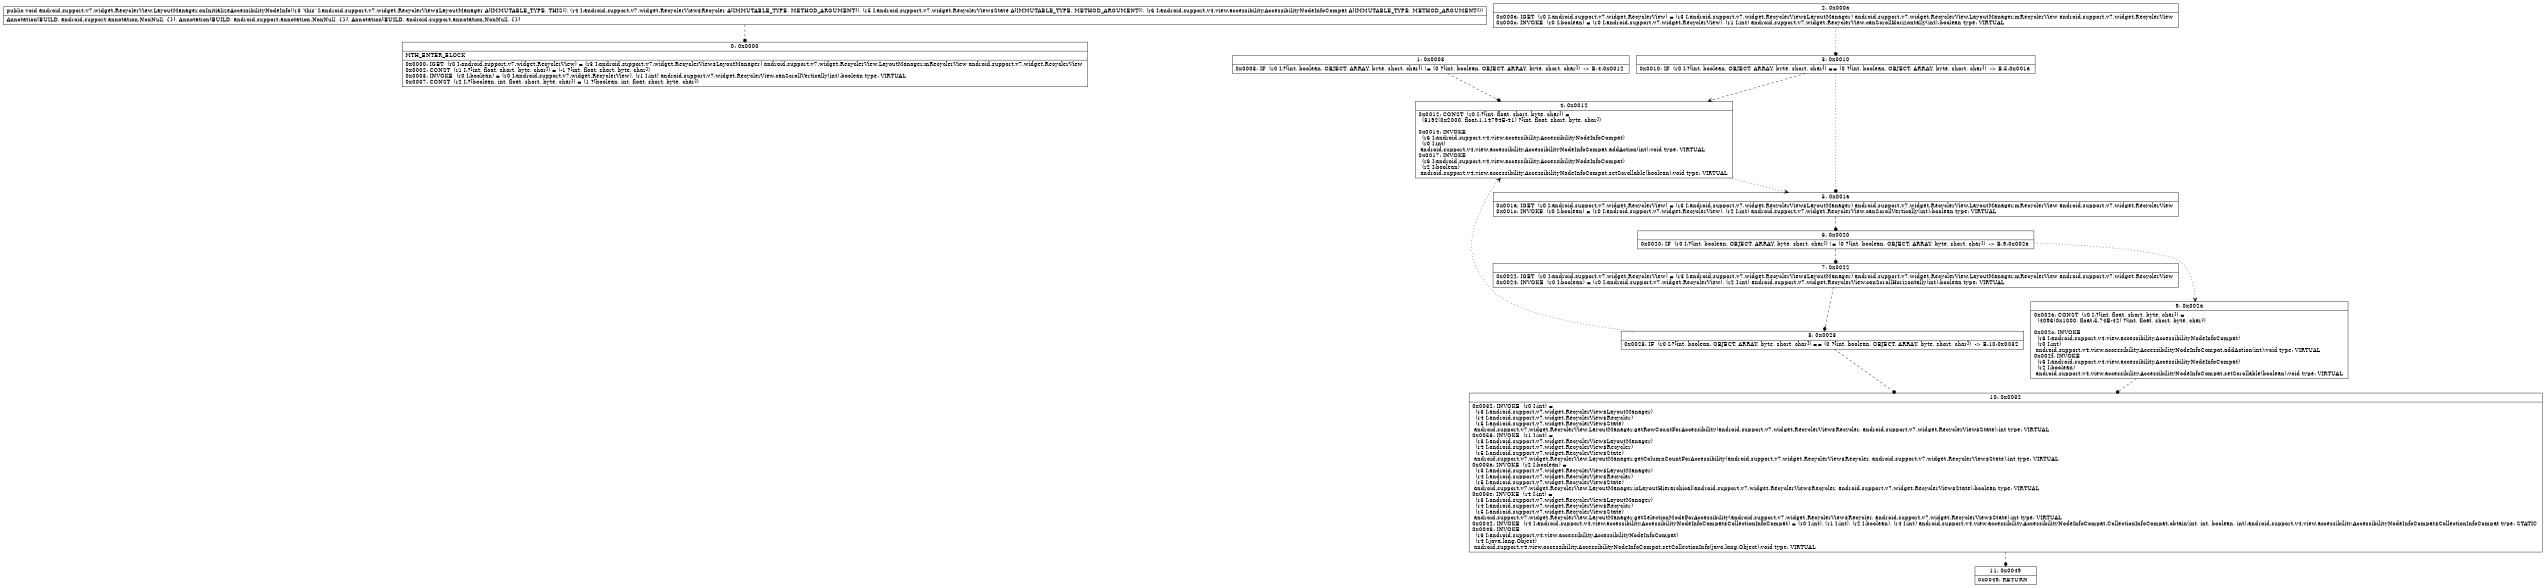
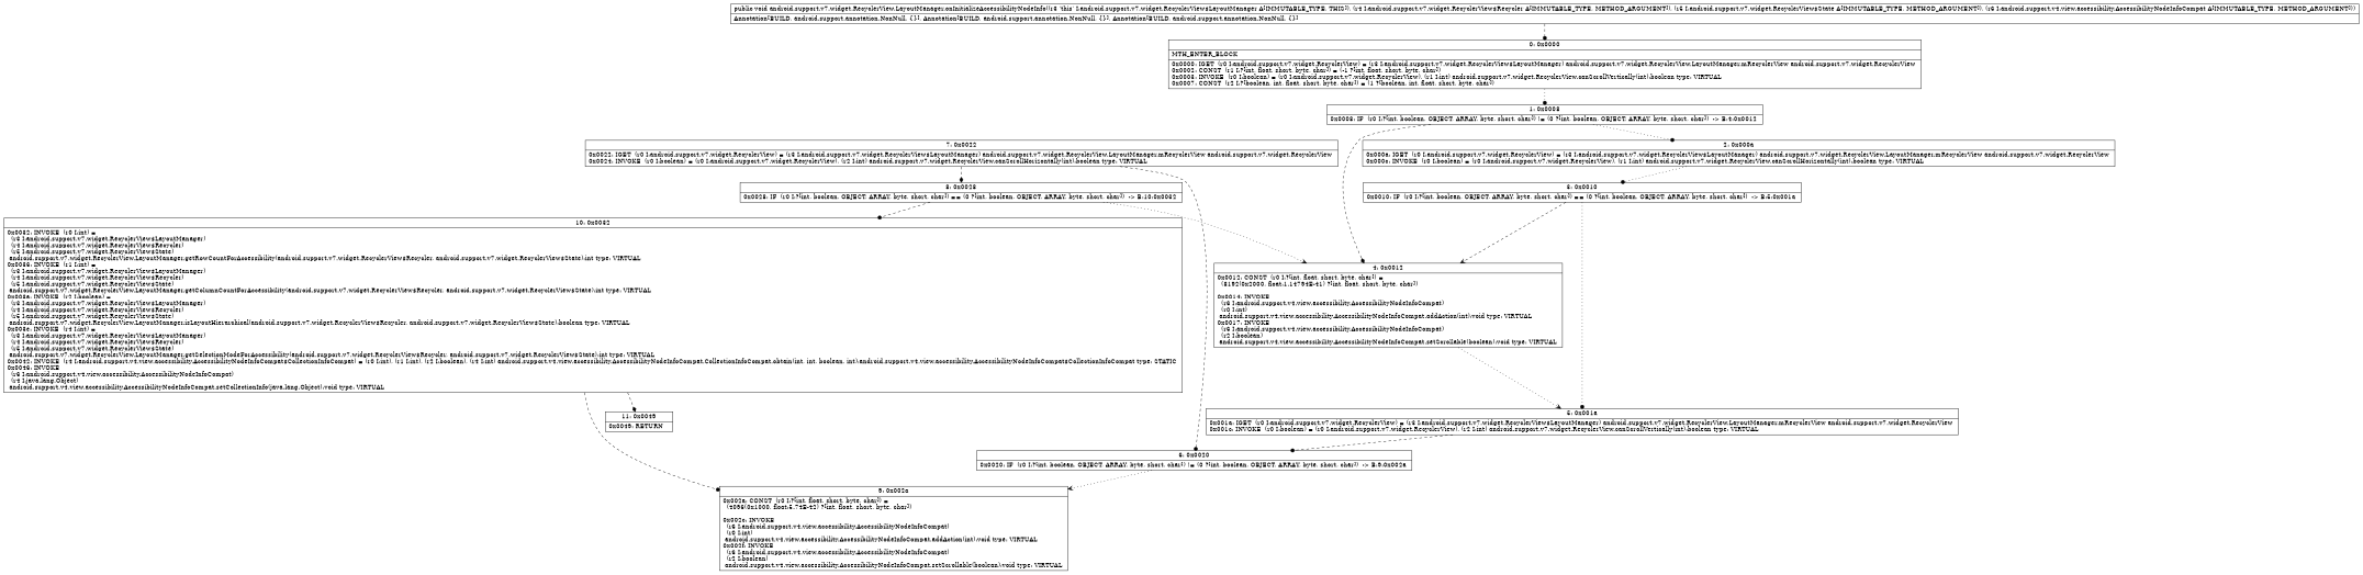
  digraph {
    node [shape=record]
    edge [arrowhead=dot style=dashed]
    n1 [label="{0\:\ 0x0000|MTH_ENTER_BLOCK\l|0x0000: IGET  (r0 I:android.support.v7.widget.RecyclerView) = (r3 I:android.support.v7.widget.RecyclerView$LayoutManager) android.support.v7.widget.RecyclerView.LayoutManager.mRecyclerView android.support.v7.widget.RecyclerView \l0x0002: CONST  (r1 I:?[int, float, short, byte, char]) = (\-1 ?[int, float, short, byte, char]) \l0x0003: INVOKE  (r0 I:boolean) = (r0 I:android.support.v7.widget.RecyclerView), (r1 I:int) android.support.v7.widget.RecyclerView.canScrollVertically(int):boolean type: VIRTUAL \l0x0007: CONST  (r2 I:?[boolean, int, float, short, byte, char]) = (1 ?[boolean, int, float, short, byte, char]) \l}"]
    n2 [label="{1\:\ 0x0008|0x0008: IF  (r0 I:?[int, boolean, OBJECT, ARRAY, byte, short, char]) != (0 ?[int, boolean, OBJECT, ARRAY, byte, short, char])  \-\> B:4:0x0012 \l}"]
    n3 [label="{2\:\ 0x000a|0x000a: IGET  (r0 I:android.support.v7.widget.RecyclerView) = (r3 I:android.support.v7.widget.RecyclerView$LayoutManager) android.support.v7.widget.RecyclerView.LayoutManager.mRecyclerView android.support.v7.widget.RecyclerView \l0x000c: INVOKE  (r0 I:boolean) = (r0 I:android.support.v7.widget.RecyclerView), (r1 I:int) android.support.v7.widget.RecyclerView.canScrollHorizontally(int):boolean type: VIRTUAL \l}"]
    n4 [label="{4\:\ 0x0012|0x0012: CONST  (r0 I:?[int, float, short, byte, char]) = \l  (8192(0x2000, float:1.14794E\-41) ?[int, float, short, byte, char])\l \l0x0014: INVOKE  \l  (r6 I:android.support.v4.view.accessibility.AccessibilityNodeInfoCompat)\l  (r0 I:int)\l android.support.v4.view.accessibility.AccessibilityNodeInfoCompat.addAction(int):void type: VIRTUAL \l0x0017: INVOKE  \l  (r6 I:android.support.v4.view.accessibility.AccessibilityNodeInfoCompat)\l  (r2 I:boolean)\l android.support.v4.view.accessibility.AccessibilityNodeInfoCompat.setScrollable(boolean):void type: VIRTUAL \l}"]
    n5 [label="{3\:\ 0x0010|0x0010: IF  (r0 I:?[int, boolean, OBJECT, ARRAY, byte, short, char]) == (0 ?[int, boolean, OBJECT, ARRAY, byte, short, char])  \-\> B:5:0x001a \l}"]
    n6 [label="{5\:\ 0x001a|0x001a: IGET  (r0 I:android.support.v7.widget.RecyclerView) = (r3 I:android.support.v7.widget.RecyclerView$LayoutManager) android.support.v7.widget.RecyclerView.LayoutManager.mRecyclerView android.support.v7.widget.RecyclerView \l0x001c: INVOKE  (r0 I:boolean) = (r0 I:android.support.v7.widget.RecyclerView), (r2 I:int) android.support.v7.widget.RecyclerView.canScrollVertically(int):boolean type: VIRTUAL \l}"]
    n7 [label="{6\:\ 0x0020|0x0020: IF  (r0 I:?[int, boolean, OBJECT, ARRAY, byte, short, char]) != (0 ?[int, boolean, OBJECT, ARRAY, byte, short, char])  \-\> B:9:0x002a \l}"]
    n8 [label="{7\:\ 0x0022|0x0022: IGET  (r0 I:android.support.v7.widget.RecyclerView) = (r3 I:android.support.v7.widget.RecyclerView$LayoutManager) android.support.v7.widget.RecyclerView.LayoutManager.mRecyclerView android.support.v7.widget.RecyclerView \l0x0024: INVOKE  (r0 I:boolean) = (r0 I:android.support.v7.widget.RecyclerView), (r2 I:int) android.support.v7.widget.RecyclerView.canScrollHorizontally(int):boolean type: VIRTUAL \l}"]
    n9 [label="{9\:\ 0x002a|0x002a: CONST  (r0 I:?[int, float, short, byte, char]) = \l  (4096(0x1000, float:5.74E\-42) ?[int, float, short, byte, char])\l \l0x002c: INVOKE  \l  (r6 I:android.support.v4.view.accessibility.AccessibilityNodeInfoCompat)\l  (r0 I:int)\l android.support.v4.view.accessibility.AccessibilityNodeInfoCompat.addAction(int):void type: VIRTUAL \l0x002f: INVOKE  \l  (r6 I:android.support.v4.view.accessibility.AccessibilityNodeInfoCompat)\l  (r2 I:boolean)\l android.support.v4.view.accessibility.AccessibilityNodeInfoCompat.setScrollable(boolean):void type: VIRTUAL \l}"]
    n10 [label="{8\:\ 0x0028|0x0028: IF  (r0 I:?[int, boolean, OBJECT, ARRAY, byte, short, char]) == (0 ?[int, boolean, OBJECT, ARRAY, byte, short, char])  \-\> B:10:0x0032 \l}"]
-   n11 [label="{10\:\ 0x0032|0x0032: INVOKE  (r0 I:int) = \l  (r3 I:android.support.v7.widget.RecyclerView$LayoutManager)\l  (r4 I:android.support.v7.widget.RecyclerView$Recycler)\l  (r5 I:android.support.v7.widget.RecyclerView$State)\l android.support.v7.widget.RecyclerView.LayoutManager.getRowCountForAccessibility(android.support.v7.widget.RecyclerView$Recycler, android.support.v7.widget.RecyclerView$State):int type: VIRTUAL \l0x0056: INVOKE  (r1 I:int) = \l  (r3 I:android.support.v7.widget.RecyclerView$LayoutManager)\l  (r4 I:android.support.v7.widget.RecyclerView$Recycler)\l  (r5 I:android.support.v7.widget.RecyclerView$State)\l android.support.v7.widget.RecyclerView.LayoutManager.getColumnCountForAccessibility(android.support.v7.widget.RecyclerView$Recycler, android.support.v7.widget.RecyclerView$State):int type: VIRTUAL \l0x003a: INVOKE  (r2 I:boolean) = \l  (r3 I:android.support.v7.widget.RecyclerView$LayoutManager)\l  (r4 I:android.support.v7.widget.RecyclerView$Recycler)\l  (r5 I:android.support.v7.widget.RecyclerView$State)\l android.support.v7.widget.RecyclerView.LayoutManager.isLayoutHierarchical(android.support.v7.widget.RecyclerView$Recycler, android.support.v7.widget.RecyclerView$State):boolean type: VIRTUAL \l0x003e: INVOKE  (r4 I:int) = \l  (r3 I:android.support.v7.widget.RecyclerView$LayoutManager)\l  (r4 I:android.support.v7.widget.RecyclerView$Recycler)\l  (r5 I:android.support.v7.widget.RecyclerView$State)\l android.support.v7.widget.RecyclerView.LayoutManager.getSelectionModeForAccessibility(android.support.v7.widget.RecyclerView$Recycler, android.support.v7.widget.RecyclerView$State):int type: VIRTUAL \l0x0042: INVOKE  (r4 I:android.support.v4.view.accessibility.AccessibilityNodeInfoCompat$CollectionInfoCompat) = (r0 I:int), (r1 I:int), (r2 I:boolean), (r4 I:int) android.support.v4.view.accessibility.AccessibilityNodeInfoCompat.CollectionInfoCompat.obtain(int, int, boolean, int):android.support.v4.view.accessibility.AccessibilityNodeInfoCompat$CollectionInfoCompat type: STATIC \l0x0046: INVOKE  \l  (r6 I:android.support.v4.view.accessibility.AccessibilityNodeInfoCompat)\l  (r4 I:java.lang.Object)\l android.support.v4.view.accessibility.AccessibilityNodeInfoCompat.setCollectionInfo(java.lang.Object):void type: VIRTUAL \l}"]
+   n11 [label="{10\:\ 0x0032|0x0032: INVOKE  (r0 I:int) = \l  (r3 I:android.support.v7.widget.RecyclerView$LayoutManager)\l  (r4 I:android.support.v7.widget.RecyclerView$Recycler)\l  (r5 I:android.support.v7.widget.RecyclerView$State)\l android.support.v7.widget.RecyclerView.LayoutManager.getRowCountForAccessibility(android.support.v7.widget.RecyclerView$Recycler, android.support.v7.widget.RecyclerView$State):int type: VIRTUAL \l0x0036: INVOKE  (r1 I:int) = \l  (r3 I:android.support.v7.widget.RecyclerView$LayoutManager)\l  (r4 I:android.support.v7.widget.RecyclerView$Recycler)\l  (r5 I:android.support.v7.widget.RecyclerView$State)\l android.support.v7.widget.RecyclerView.LayoutManager.getColumnCountForAccessibility(android.support.v7.widget.RecyclerView$Recycler, android.support.v7.widget.RecyclerView$State):int type: VIRTUAL \l0x003a: INVOKE  (r2 I:boolean) = \l  (r3 I:android.support.v7.widget.RecyclerView$LayoutManager)\l  (r4 I:android.support.v7.widget.RecyclerView$Recycler)\l  (r5 I:android.support.v7.widget.RecyclerView$State)\l android.support.v7.widget.RecyclerView.LayoutManager.isLayoutHierarchical(android.support.v7.widget.RecyclerView$Recycler, android.support.v7.widget.RecyclerView$State):boolean type: VIRTUAL \l0x003e: INVOKE  (r4 I:int) = \l  (r3 I:android.support.v7.widget.RecyclerView$LayoutManager)\l  (r4 I:android.support.v7.widget.RecyclerView$Recycler)\l  (r5 I:android.support.v7.widget.RecyclerView$State)\l android.support.v7.widget.RecyclerView.LayoutManager.getSelectionModeForAccessibility(android.support.v7.widget.RecyclerView$Recycler, android.support.v7.widget.RecyclerView$State):int type: VIRTUAL \l0x0042: INVOKE  (r4 I:android.support.v4.view.accessibility.AccessibilityNodeInfoCompat$CollectionInfoCompat) = (r0 I:int), (r1 I:int), (r2 I:boolean), (r4 I:int) android.support.v4.view.accessibility.AccessibilityNodeInfoCompat.CollectionInfoCompat.obtain(int, int, boolean, int):android.support.v4.view.accessibility.AccessibilityNodeInfoCompat$CollectionInfoCompat type: STATIC \l0x0046: INVOKE  \l  (r6 I:android.support.v4.view.accessibility.AccessibilityNodeInfoCompat)\l  (r4 I:java.lang.Object)\l android.support.v4.view.accessibility.AccessibilityNodeInfoCompat.setCollectionInfo(java.lang.Object):void type: VIRTUAL \l}"]
    n12 [label="{11\:\ 0x0049|0x0049: RETURN   \l}"]
    n13 [label="{public void android.support.v7.widget.RecyclerView.LayoutManager.onInitializeAccessibilityNodeInfo((r3 'this' I:android.support.v7.widget.RecyclerView$LayoutManager A[IMMUTABLE_TYPE, THIS]), (r4 I:android.support.v7.widget.RecyclerView$Recycler A[IMMUTABLE_TYPE, METHOD_ARGUMENT]), (r5 I:android.support.v7.widget.RecyclerView$State A[IMMUTABLE_TYPE, METHOD_ARGUMENT]), (r6 I:android.support.v4.view.accessibility.AccessibilityNodeInfoCompat A[IMMUTABLE_TYPE, METHOD_ARGUMENT]))  | Annotation[BUILD, android.support.annotation.NonNull, \{\}], Annotation[BUILD, android.support.annotation.NonNull, \{\}], Annotation[BUILD, android.support.annotation.NonNull, \{\}]\l}"]
+   n1 -> n2 [style=dotted]
+   n2 -> n3 [style=dotted]
    n2 -> n4 [arrowhead=diamond]
    n3 -> n5 [style=dotted]
    n4 -> n6 [arrowhead=vee style=dotted]
    n5 -> n4 [arrowhead=vee]
    n5 -> n6 [style=dotted]
    n6 -> n7
-   n7 -> n8
+   n8 -> n7
    n7 -> n9 [arrowhead=vee style=dotted]
    n8 -> n10 [arrowhead=diamond]
-   n9 -> n11
+   n11 -> n9
    n10 -> n4 [arrowhead=vee style=dotted]
    n10 -> n11
    n11 -> n12 [arrowhead=diamond]
    n13 -> n1
  }
